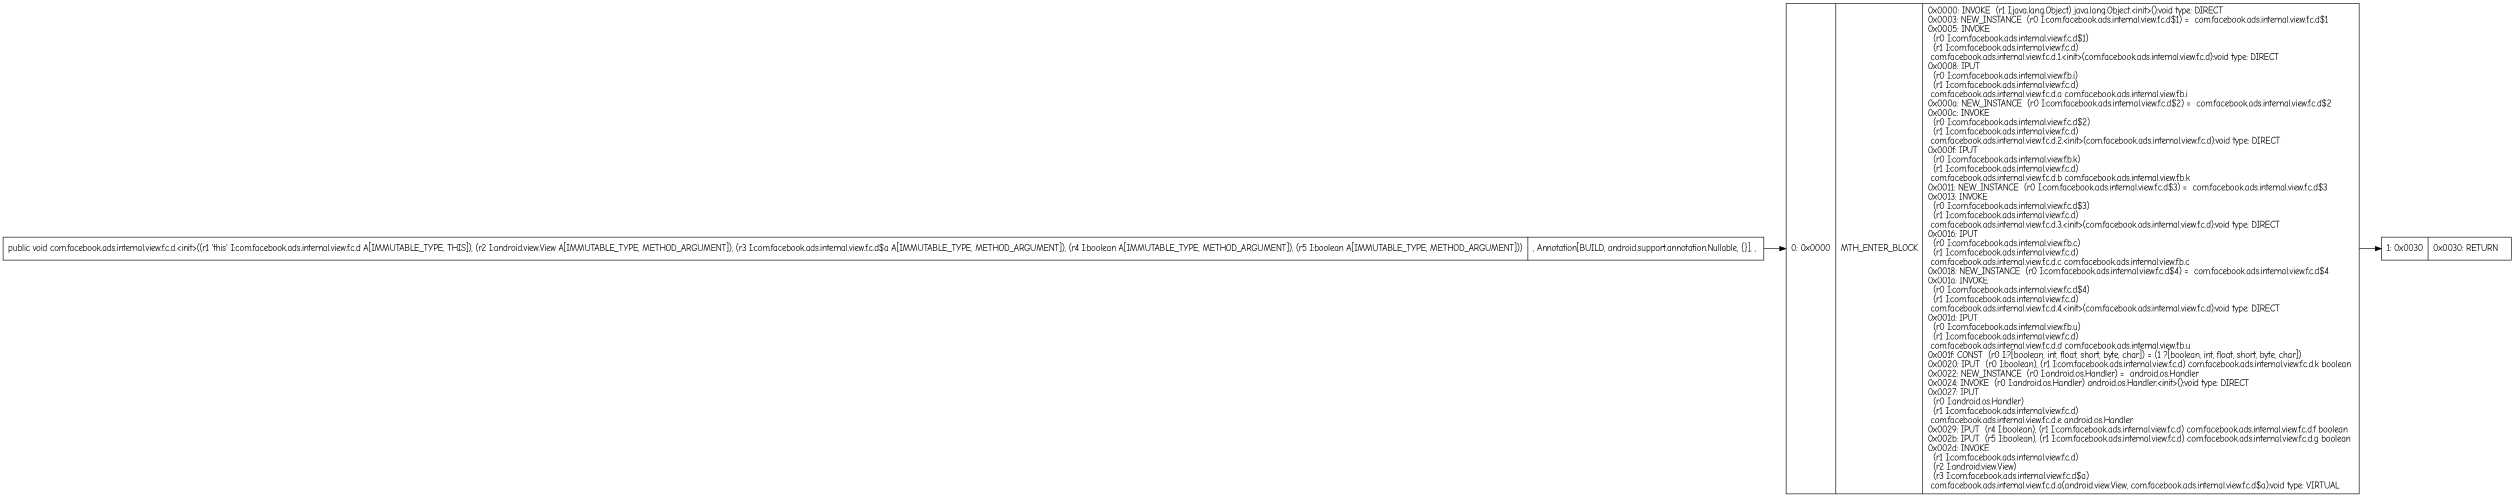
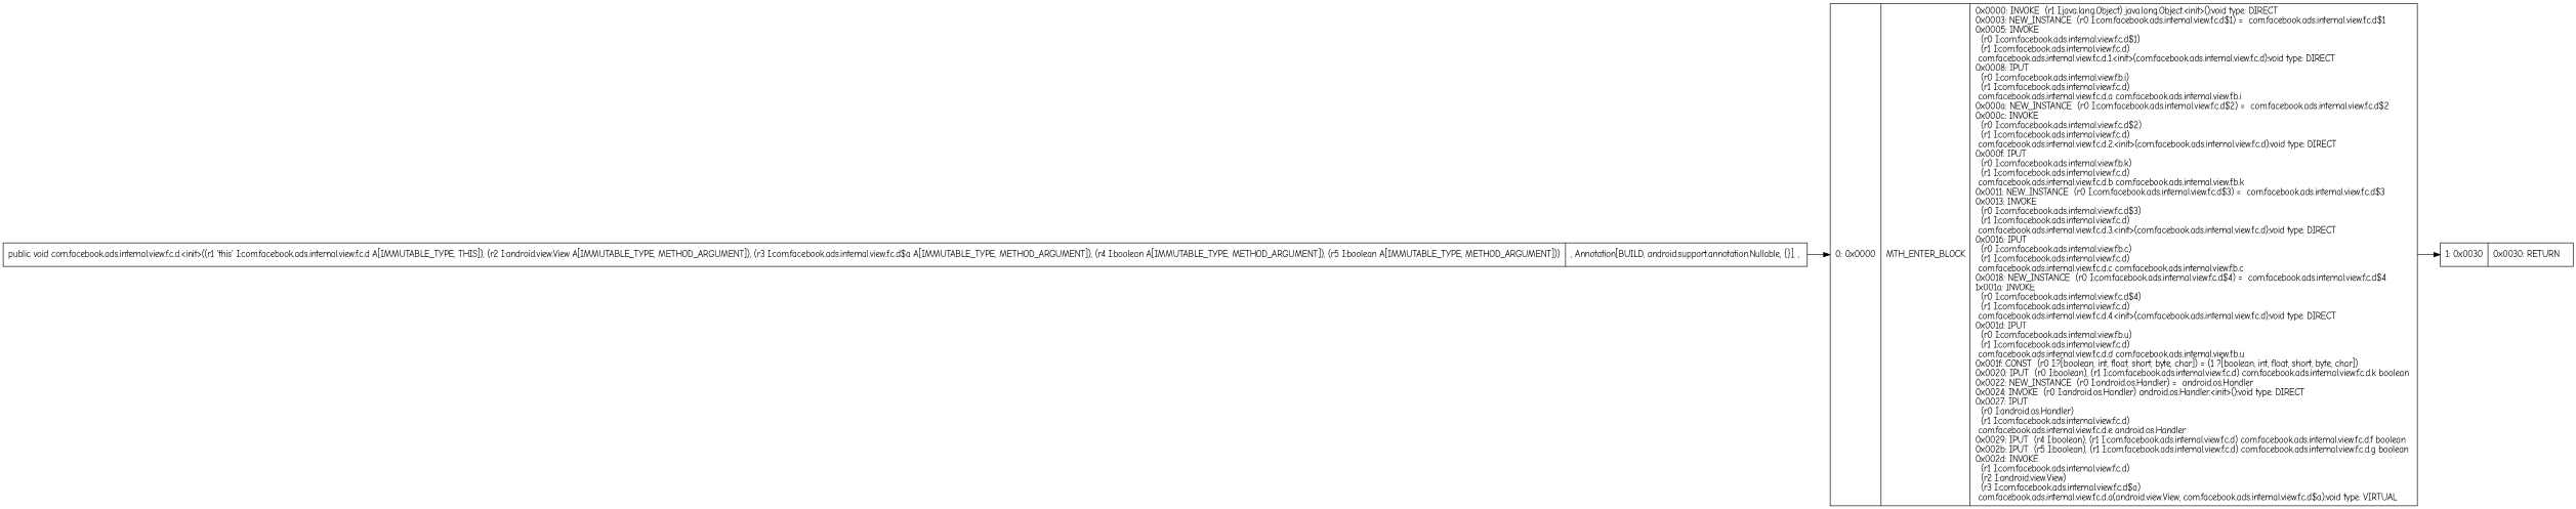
  digraph {
    rankdir=LR
    fontname="Comic Neue"
    node [shape=record fontname="Comic Neue"]
    edge [fontname="Comic Neue"]
-   n1 [label="{0\:\ 0x0000|MTH_ENTER_BLOCK\l|0x0000: INVOKE  (r1 I:java.lang.Object) java.lang.Object.\<init\>():void type: DIRECT \l0x0003: NEW_INSTANCE  (r0 I:com.facebook.ads.internal.view.f.c.d$1) =  com.facebook.ads.internal.view.f.c.d$1 \l0x0005: INVOKE  \l  (r0 I:com.facebook.ads.internal.view.f.c.d$1)\l  (r1 I:com.facebook.ads.internal.view.f.c.d)\l com.facebook.ads.internal.view.f.c.d.1.\<init\>(com.facebook.ads.internal.view.f.c.d):void type: DIRECT \l0x0008: IPUT  \l  (r0 I:com.facebook.ads.internal.view.f.b.i)\l  (r1 I:com.facebook.ads.internal.view.f.c.d)\l com.facebook.ads.internal.view.f.c.d.a com.facebook.ads.internal.view.f.b.i \l0x000a: NEW_INSTANCE  (r0 I:com.facebook.ads.internal.view.f.c.d$2) =  com.facebook.ads.internal.view.f.c.d$2 \l0x000c: INVOKE  \l  (r0 I:com.facebook.ads.internal.view.f.c.d$2)\l  (r1 I:com.facebook.ads.internal.view.f.c.d)\l com.facebook.ads.internal.view.f.c.d.2.\<init\>(com.facebook.ads.internal.view.f.c.d):void type: DIRECT \l0x000f: IPUT  \l  (r0 I:com.facebook.ads.internal.view.f.b.k)\l  (r1 I:com.facebook.ads.internal.view.f.c.d)\l com.facebook.ads.internal.view.f.c.d.b com.facebook.ads.internal.view.f.b.k \l0x0011: NEW_INSTANCE  (r0 I:com.facebook.ads.internal.view.f.c.d$3) =  com.facebook.ads.internal.view.f.c.d$3 \l0x0013: INVOKE  \l  (r0 I:com.facebook.ads.internal.view.f.c.d$3)\l  (r1 I:com.facebook.ads.internal.view.f.c.d)\l com.facebook.ads.internal.view.f.c.d.3.\<init\>(com.facebook.ads.internal.view.f.c.d):void type: DIRECT \l0x0016: IPUT  \l  (r0 I:com.facebook.ads.internal.view.f.b.c)\l  (r1 I:com.facebook.ads.internal.view.f.c.d)\l com.facebook.ads.internal.view.f.c.d.c com.facebook.ads.internal.view.f.b.c \l0x0018: NEW_INSTANCE  (r0 I:com.facebook.ads.internal.view.f.c.d$4) =  com.facebook.ads.internal.view.f.c.d$4 \l0x001a: INVOKE  \l  (r0 I:com.facebook.ads.internal.view.f.c.d$4)\l  (r1 I:com.facebook.ads.internal.view.f.c.d)\l com.facebook.ads.internal.view.f.c.d.4.\<init\>(com.facebook.ads.internal.view.f.c.d):void type: DIRECT \l0x001d: IPUT  \l  (r0 I:com.facebook.ads.internal.view.f.b.u)\l  (r1 I:com.facebook.ads.internal.view.f.c.d)\l com.facebook.ads.internal.view.f.c.d.d com.facebook.ads.internal.view.f.b.u \l0x001f: CONST  (r0 I:?[boolean, int, float, short, byte, char]) = (1 ?[boolean, int, float, short, byte, char]) \l0x0020: IPUT  (r0 I:boolean), (r1 I:com.facebook.ads.internal.view.f.c.d) com.facebook.ads.internal.view.f.c.d.k boolean \l0x0022: NEW_INSTANCE  (r0 I:android.os.Handler) =  android.os.Handler \l0x0024: INVOKE  (r0 I:android.os.Handler) android.os.Handler.\<init\>():void type: DIRECT \l0x0027: IPUT  \l  (r0 I:android.os.Handler)\l  (r1 I:com.facebook.ads.internal.view.f.c.d)\l com.facebook.ads.internal.view.f.c.d.e android.os.Handler \l0x0029: IPUT  (r4 I:boolean), (r1 I:com.facebook.ads.internal.view.f.c.d) com.facebook.ads.internal.view.f.c.d.f boolean \l0x002b: IPUT  (r5 I:boolean), (r1 I:com.facebook.ads.internal.view.f.c.d) com.facebook.ads.internal.view.f.c.d.g boolean \l0x002d: INVOKE  \l  (r1 I:com.facebook.ads.internal.view.f.c.d)\l  (r2 I:android.view.View)\l  (r3 I:com.facebook.ads.internal.view.f.c.d$a)\l com.facebook.ads.internal.view.f.c.d.a(android.view.View, com.facebook.ads.internal.view.f.c.d$a):void type: VIRTUAL \l}"]
+   n1 [label="{0\:\ 0x0000|MTH_ENTER_BLOCK\l|0x0000: INVOKE  (r1 I:java.lang.Object) java.lang.Object.\<init\>():void type: DIRECT \l0x0003: NEW_INSTANCE  (r0 I:com.facebook.ads.internal.view.f.c.d$1) =  com.facebook.ads.internal.view.f.c.d$1 \l0x0005: INVOKE  \l  (r0 I:com.facebook.ads.internal.view.f.c.d$1)\l  (r1 I:com.facebook.ads.internal.view.f.c.d)\l com.facebook.ads.internal.view.f.c.d.1.\<init\>(com.facebook.ads.internal.view.f.c.d):void type: DIRECT \l0x0008: IPUT  \l  (r0 I:com.facebook.ads.internal.view.f.b.i)\l  (r1 I:com.facebook.ads.internal.view.f.c.d)\l com.facebook.ads.internal.view.f.c.d.a com.facebook.ads.internal.view.f.b.i \l0x000a: NEW_INSTANCE  (r0 I:com.facebook.ads.internal.view.f.c.d$2) =  com.facebook.ads.internal.view.f.c.d$2 \l0x000c: INVOKE  \l  (r0 I:com.facebook.ads.internal.view.f.c.d$2)\l  (r1 I:com.facebook.ads.internal.view.f.c.d)\l com.facebook.ads.internal.view.f.c.d.2.\<init\>(com.facebook.ads.internal.view.f.c.d):void type: DIRECT \l0x000f: IPUT  \l  (r0 I:com.facebook.ads.internal.view.f.b.k)\l  (r1 I:com.facebook.ads.internal.view.f.c.d)\l com.facebook.ads.internal.view.f.c.d.b com.facebook.ads.internal.view.f.b.k \l0x0011: NEW_INSTANCE  (r0 I:com.facebook.ads.internal.view.f.c.d$3) =  com.facebook.ads.internal.view.f.c.d$3 \l0x0013: INVOKE  \l  (r0 I:com.facebook.ads.internal.view.f.c.d$3)\l  (r1 I:com.facebook.ads.internal.view.f.c.d)\l com.facebook.ads.internal.view.f.c.d.3.\<init\>(com.facebook.ads.internal.view.f.c.d):void type: DIRECT \l0x0016: IPUT  \l  (r0 I:com.facebook.ads.internal.view.f.b.c)\l  (r1 I:com.facebook.ads.internal.view.f.c.d)\l com.facebook.ads.internal.view.f.c.d.c com.facebook.ads.internal.view.f.b.c \l0x0018: NEW_INSTANCE  (r0 I:com.facebook.ads.internal.view.f.c.d$4) =  com.facebook.ads.internal.view.f.c.d$4 \l1x001a: INVOKE  \l  (r0 I:com.facebook.ads.internal.view.f.c.d$4)\l  (r1 I:com.facebook.ads.internal.view.f.c.d)\l com.facebook.ads.internal.view.f.c.d.4.\<init\>(com.facebook.ads.internal.view.f.c.d):void type: DIRECT \l0x001d: IPUT  \l  (r0 I:com.facebook.ads.internal.view.f.b.u)\l  (r1 I:com.facebook.ads.internal.view.f.c.d)\l com.facebook.ads.internal.view.f.c.d.d com.facebook.ads.internal.view.f.b.u \l0x001f: CONST  (r0 I:?[boolean, int, float, short, byte, char]) = (1 ?[boolean, int, float, short, byte, char]) \l0x0020: IPUT  (r0 I:boolean), (r1 I:com.facebook.ads.internal.view.f.c.d) com.facebook.ads.internal.view.f.c.d.k boolean \l0x0022: NEW_INSTANCE  (r0 I:android.os.Handler) =  android.os.Handler \l0x0024: INVOKE  (r0 I:android.os.Handler) android.os.Handler.\<init\>():void type: DIRECT \l0x0027: IPUT  \l  (r0 I:android.os.Handler)\l  (r1 I:com.facebook.ads.internal.view.f.c.d)\l com.facebook.ads.internal.view.f.c.d.e android.os.Handler \l0x0029: IPUT  (r4 I:boolean), (r1 I:com.facebook.ads.internal.view.f.c.d) com.facebook.ads.internal.view.f.c.d.f boolean \l0x002b: IPUT  (r5 I:boolean), (r1 I:com.facebook.ads.internal.view.f.c.d) com.facebook.ads.internal.view.f.c.d.g boolean \l0x002d: INVOKE  \l  (r1 I:com.facebook.ads.internal.view.f.c.d)\l  (r2 I:android.view.View)\l  (r3 I:com.facebook.ads.internal.view.f.c.d$a)\l com.facebook.ads.internal.view.f.c.d.a(android.view.View, com.facebook.ads.internal.view.f.c.d$a):void type: VIRTUAL \l}"]
    n2 [label="{1\:\ 0x0030|0x0030: RETURN   \l}"]
    n3 [label="{public void com.facebook.ads.internal.view.f.c.d.\<init\>((r1 'this' I:com.facebook.ads.internal.view.f.c.d A[IMMUTABLE_TYPE, THIS]), (r2 I:android.view.View A[IMMUTABLE_TYPE, METHOD_ARGUMENT]), (r3 I:com.facebook.ads.internal.view.f.c.d$a A[IMMUTABLE_TYPE, METHOD_ARGUMENT]), (r4 I:boolean A[IMMUTABLE_TYPE, METHOD_ARGUMENT]), (r5 I:boolean A[IMMUTABLE_TYPE, METHOD_ARGUMENT]))  | , Annotation[BUILD, android.support.annotation.Nullable, \{\}], , \l}"]
    n1 -> n2
    n3 -> n1
  }
